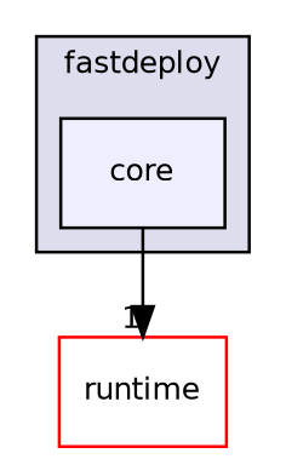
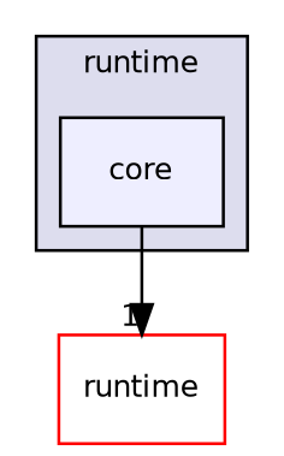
  digraph {
    compound=true
    node [fontname=Helvetica fontsize=10 shape=box style=filled]
    n1 [fillcolor="#eeeeff" label=core pencolor=black]
    n2 [color=red fillcolor=white label=runtime]
    subgraph cluster_1 {
      bgcolor="#ddddee"
      fontname=Helvetica
      fontsize=10
-     label=fastdeploy
+     label=runtime
      pencolor=black
      n1
    }
    n1 -> n2 [headlabel=1 labeldistance=1.5 labelfontname=Helvetica labelfontsize=10]
  }
